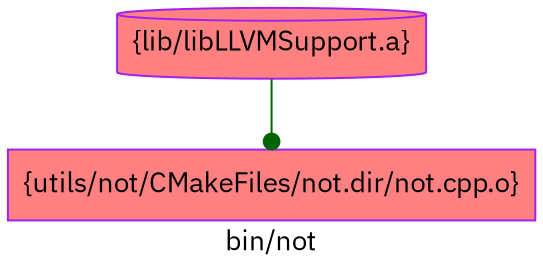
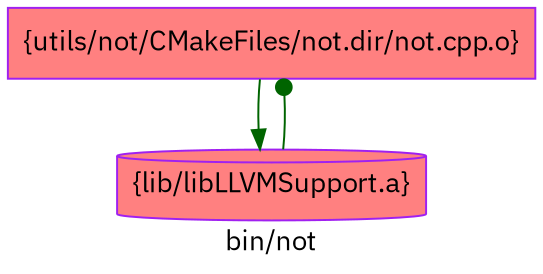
  digraph {
    label="bin/not"
    fontname="IBM Plex Sans"
    node [fillcolor="1.000000 0.5 1" group=1 style=filled color=purple fontname="IBM Plex Sans"]
    edge [color=darkgreen fontname="IBM Plex Sans"]
    n1 [label="{utils/not/CMakeFiles/not.dir/not.cpp.o}" shape=box]
    n2 [label="{lib/libLLVMSupport.a}" shape=cylinder]
    subgraph sub_1 {
      rank=same
      n1
    }
+   n1 -> n2 [arrowhead=normal]
    n2 -> n1 [arrowhead=dot]
  }
